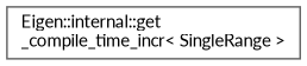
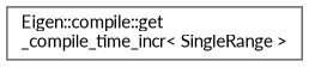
  digraph {
    rankdir=LR
    fontname=Lato
-   n1 [color=grey40 fillcolor=white fontname=Lato fontsize=10 height=0.2 label="Eigen::internal::get\l_compile_time_incr\< SingleRange \>" shape=box style=filled width=0.4]
+   n1 [color=grey40 fillcolor=white fontname=Lato fontsize=10 height=0.2 label="Eigen::compile::get\l_compile_time_incr\< SingleRange \>" shape=box style=filled width=0.4]
  }
